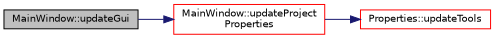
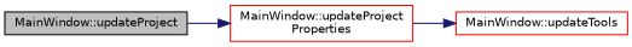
  digraph {
    rankdir=LR
    node [color=red fillcolor=white fontname=Helvetica fontsize=10 shape=record style=filled]
    edge [color=midnightblue fontname=Helvetica fontsize=10 labelfontname=Helvetica labelfontsize=10 style=solid]
-   n1 [color=black fillcolor=grey75 fontcolor=black height=0.2 label="MainWindow::updateGui" width=0.4]
+   n1 [color=black fillcolor=grey75 fontcolor=black height=0.2 label="MainWindow::updateProject" width=0.4]
    n2 [height=0.2 label="MainWindow::updateProject\lProperties" width=0.4]
-   n3 [height=0.2 label="Properties::updateTools" width=0.4]
+   n3 [height=0.2 label="MainWindow::updateTools" width=0.4]
    n1 -> n2
    n2 -> n3
  }
